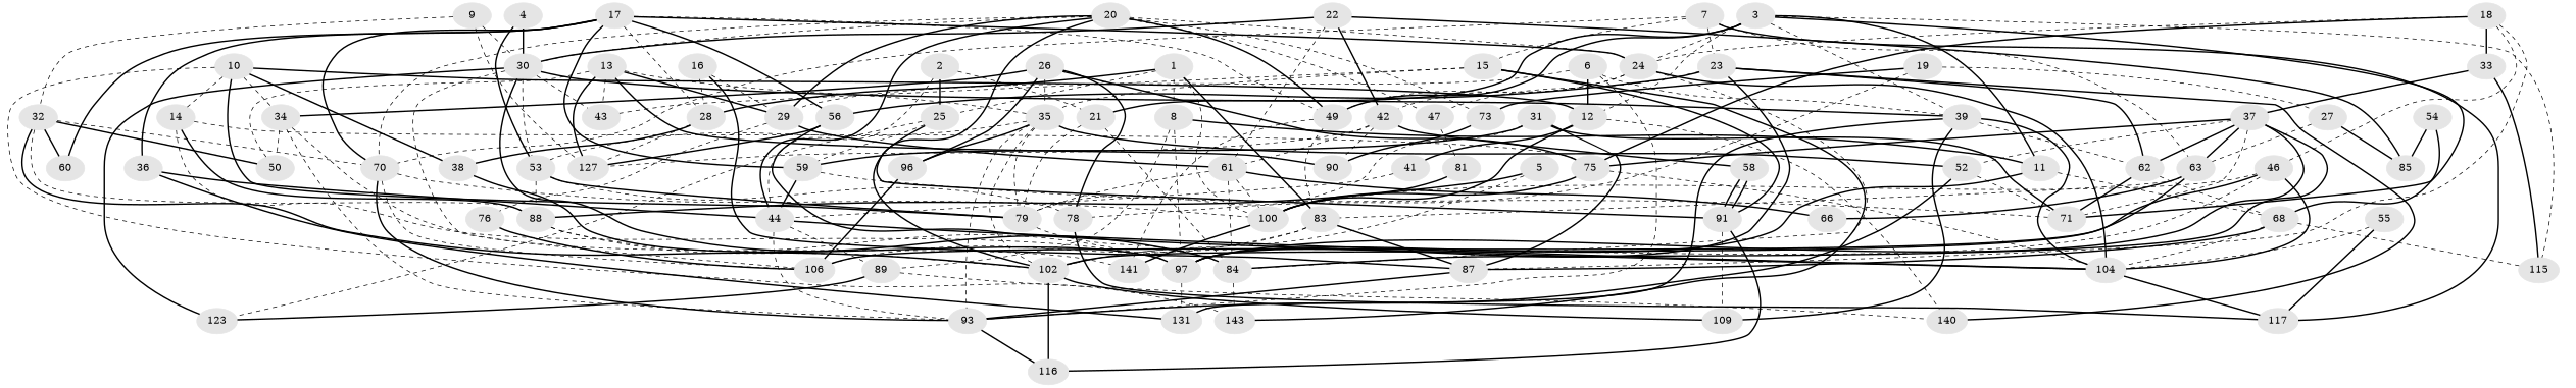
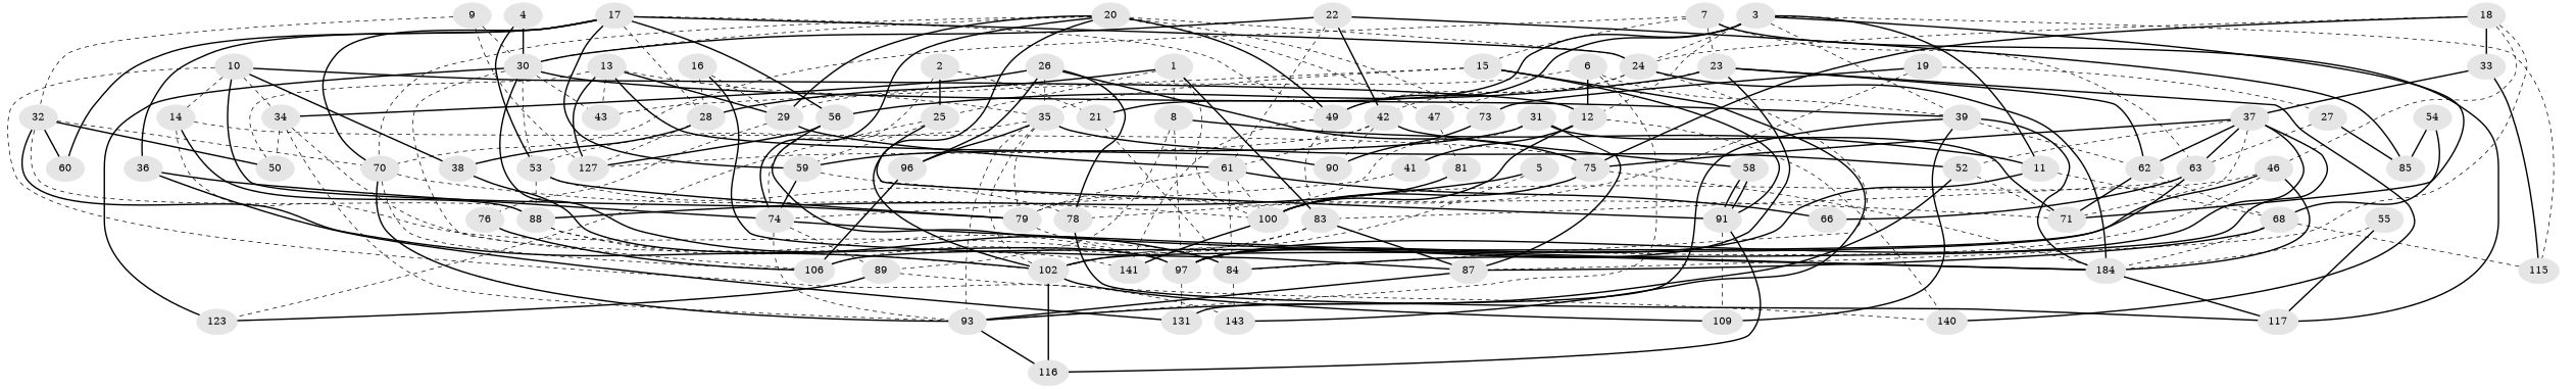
  graph {
    node [color=gray90 style=filled]
    edge [style=bold]
    1 [super="+142"]
    8 [super="+124"]
    25 [super="+44"]
    28 [super="+72"]
    83 [super="+114"]
    100 [super="+111"]
    11
    89
    97 [super="+98"]
    91
    59 [super="+130"]
    123
    127
    38
    102 [super="+110"]
    87 [super="+113"]
    106 [super="+134"]
    141
    21 [super="+132"]
    79 [super="+101"]
    84 [super="+105"]
    2
-   74 [super="+118" label=44]
+   74 [super="+118"]
    32 [super="+69"]
    88 [super="+129"]
    70 [super="+120"]
    50
    60
    93 [super="+108"]
-   104 [super="+128"]
+   104 [super="+128" label=184]
    3 [super="+52"]
    12 [super="+67"]
    24 [super="+112"]
    39 [super="+80"]
    49 [super="+86"]
    71 [super="+99"]
    115
    68 [super="+121"]
    41
    140
    42 [super="+107"]
    62 [super="+137"]
    131
    109
    30 [super="+94"]
    53 [super="+138"]
    43 [super="+95"]
    4
    78
    5
    116
    6
    29 [super="+122"]
    61 [super="+133"]
    76
    7 [super="+77"]
    15 [super="+82"]
    23
    63 [super="+119"]
    117
    143
    35 [super="+64"]
    56
    47
    66
    9
    10 [super="+65"]
    14
    34 [super="+136"]
    75 [super="+135"]
    13 [super="+125"]
    90
    96
    n74 [label=52 super="+103"]
    16
    17 [super="+126"]
    36
    18 [super="+92"]
    33
    46 [super="+139"]
    37 [super="+57"]
    27 [super="+40"]
    85
    19
    73
    20 [super="+48"]
    81
    22
    58
    26
    31
    54
    55
    1 -- 8 [style=dashed]
    1 -- 25 [style=dashed]
    1 -- 28
    1 -- 83
    1 -- 100 [style=dashed]
    8 -- 11
    8 -- 89 [style=dashed]
    8 -- 97 [style=dashed]
    25 -- 91
    25 -- 59 [style=dashed]
    25 -- 123 [style=dashed]
    28 -- 127 [style=dashed]
    28 -- 38
    83 -- 102 [style=dashed]
    83 -- 87
    83 -- 106 [style=dashed]
    100 -- 141
    11 -- 97
    11 -- 68 [style=dashed]
    89 -- 123
    89 -- 140 [style=dashed]
    97 -- 131 [style=dashed]
    91 -- 109 [style=dashed]
    91 -- 116
    59 -- 74
    59 -- 71 [style=dashed]
    38 -- 97
    102 -- 109
    102 -- 116
    87 -- 93
-   21 -- 79 [style=dashed]
    21 -- 84 [style=dashed]
    79 -- 84 [style=dashed]
    84 -- 143 [style=dashed]
    2 -- 25
    2 -- 21 [style=dashed]
    2 -- 74 [style=dashed]
    74 -- 89 [style=dashed]
    74 -- 93 [style=dashed]
    74 -- 104
    32 -- 102
    32 -- 88 [style=dashed]
    32 -- 70 [style=dashed]
    32 -- 50
    32 -- 60
    88 -- 97 [style=dashed]
    88 -- 102 [style=dashed]
    70 -- 100 [style=dashed]
    70 -- 106 [style=dashed]
    70 -- 93
    93 -- 116
    104 -- 117
    3 -- 11
    3 -- 21
    3 -- 12 [style=dashed]
    3 -- 24 [style=dashed]
    3 -- 39 [style=dashed]
    3 -- 49
    3 -- 71
    3 -- 115 [style=dashed]
    12 -- 100
    12 -- 41
    12 -- 140 [style=dashed]
    24 -- 84 [style=dashed]
    24 -- 104
    24 -- 49 [style=dashed]
    24 -- 42 [style=dashed]
    39 -- 104
    39 -- 62 [style=dashed]
    39 -- 131 [weight=2]
    39 -- 109
    49 -- 83 [style=dashed]
    49 -- 141 [style=dashed]
    68 -- 87
    68 -- 104 [style=dashed]
    68 -- 115 [style=dashed]
    41 -- 74 [style=dashed]
    42 -- 127 [style=dashed]
    42 -- 61 [style=dashed]
    42 -- 90 [style=dashed]
    42 -- 58
    62 -- 71
    62 -- 68 [style=dashed]
    30 -- 123
    30 -- 106 [style=dashed weight=2]
    30 -- 84
    30 -- 39 [weight=2]
    30 -- 53 [style=dashed]
    30 -- 43 [style=dashed]
    53 -- 79
    53 -- 88 [style=dashed]
    53 -- 78 [style=dashed]
    4 -- 30
    4 -- 53
    78 -- 117
    5 -- 102 [style=dashed]
    5 -- 88
    6 -- 93 [style=dashed]
    6 -- 12
    6 -- 39 [style=dashed]
    6 -- 29 [style=dashed]
    29 -- 61
    29 -- 76 [style=dashed]
    61 -- 100 [style=dashed]
    61 -- 79 [style=dashed]
    61 -- 84 [style=dashed]
    61 -- 66
    76 -- 106
    7 -- 70 [style=dashed]
    7 -- 15 [style=dashed]
    7 -- 23 [style=dashed]
    7 -- 63 [style=dashed]
    7 -- 117
    15 -- 91
    15 -- 43 [style=dashed]
    15 -- 143
    15 -- 35 [style=dashed]
    23 -- 97
    23 -- 140
    23 -- 62
    23 -- 56
    23 -- 47 [style=dashed]
    63 -- 83 [style=dashed weight=2]
    63 -- 102
    63 -- 66
    35 -- 102 [style=dashed]
    35 -- 79 [style=dashed]
    35 -- 93 [style=dashed]
    35 -- 53 [style=dashed]
    35 -- 96
    35 -- n74
    56 -- 127
    56 -- 104
    47 -- 81 [style=dashed]
    9 -- 127 [style=dashed]
    9 -- 32 [style=dashed]
    9 -- 30 [style=dashed]
    10 -- 38
    10 -- 79
    10 -- 12
    10 -- 143 [style=dashed]
    10 -- 14 [style=dashed]
    10 -- 34 [style=dashed]
    14 -- 97 [style=dashed]
    14 -- 88
    14 -- 75 [style=dashed]
    34 -- 141 [style=dashed]
    34 -- 50 [style=dashed]
    34 -- 93 [style=dashed]
    75 -- 100
    75 -- 104 [style=dashed]
    13 -- 127
    13 -- 50 [style=dashed]
    13 -- 43 [style=dashed]
    13 -- 29
    13 -- 35 [style=dashed]
    13 -- 90
    96 -- 106
    n74 -- 93
    n74 -- 71 [style=dashed]
    16 -- 28 [style=dashed]
    16 -- 87
    16 -- 29 [style=dashed]
    17 -- 28 [style=dashed]
    17 -- 59
    17 -- 70
    17 -- 60
    17 -- 24
    17 -- 49 [style=dashed]
    17 -- 56
    17 -- 36
    36 -- 74
    36 -- 131
    18 -- 87 [style=dashed]
    18 -- 24 [style=dashed]
    18 -- 75
    18 -- 33
    18 -- 46 [style=dashed]
    33 -- 115
    33 -- 37
    46 -- 100 [style=dashed]
    46 -- 102 [style=dashed]
    46 -- 106
    46 -- 104
    37 -- 97
    37 -- 84
    37 -- 71 [style=dashed]
    37 -- 62
    37 -- 63
    37 -- 75
    37 -- n74 [style=dashed]
    27 -- 63 [style=dashed]
    27 -- 85
    19 -- 78 [style=dashed]
    19 -- 27 [style=dashed]
    19 -- 73
    73 -- 90
    20 -- 102
    20 -- 74
    20 -- 70 [style=dashed]
    20 -- 24 [style=dashed]
    20 -- 49
    20 -- 30 [style=dashed]
    20 -- 29
    20 -- 47 [style=dashed]
    20 -- 73 [style=dashed weight=2]
    81 -- 100
    22 -- 42
    22 -- 30
    22 -- 61 [style=dashed]
    22 -- 85
    58 -- 91
    58 -- 91
    26 -- 78
    26 -- 35 [style=dashed]
    26 -- 34
    26 -- 75
    26 -- 96
    31 -- 59
    31 -- 87
    31 -- 79 [style=dashed]
    31 -- 71
    54 -- 68
    54 -- 85
    55 -- 104 [style=dashed]
    55 -- 117
  }
